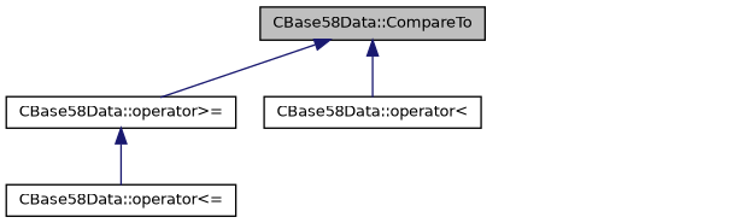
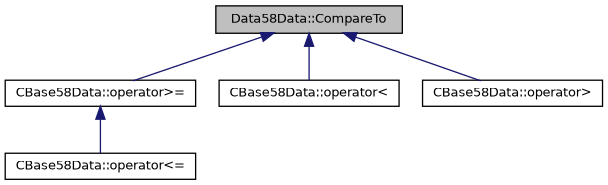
  digraph {
    rankdir=TB
    node [color=black fillcolor=white fontname=Helvetica fontsize=10 shape=record style=filled]
    edge [color=midnightblue dir=back fontname=Helvetica fontsize=10 labelfontname=Helvetica labelfontsize=10 style=solid]
-   n1 [fillcolor=grey75 fontcolor=black height=0.2 label="CBase58Data::CompareTo" width=0.4]
+   n1 [fillcolor=grey75 fontcolor=black height=0.2 label="Data58Data::CompareTo" width=0.4]
    n2 [height=0.2 label="CBase58Data::operator\>=" width=0.4]
    n3 [height=0.2 label="CBase58Data::operator\<" width=0.4]
+   n4 [height=0.2 label="CBase58Data::operator\>" width=0.4]
    n5 [height=0.2 label="CBase58Data::operator\<=" width=0.4]
    n1 -> n2
    n1 -> n3
+   n1 -> n4
    n2 -> n5
  }
